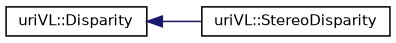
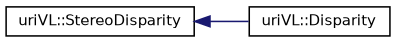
  digraph {
    rankdir=LR
    node [color=black fillcolor=white fontname=Helvetica fontsize=10 shape=record style=filled]
    n1 [height=0.2 label="uriVL::Disparity" width=0.4]
    n2 [height=0.2 label="uriVL::StereoDisparity" width=0.4]
-   n1 -> n2 [color=midnightblue dir=back fontname=Helvetica fontsize=10 labelfontname=Helvetica labelfontsize=10 style=solid]
+   n2 -> n1 [color=midnightblue dir=back fontname=Helvetica fontsize=10 labelfontname=Helvetica labelfontsize=10 style=solid]
  }
